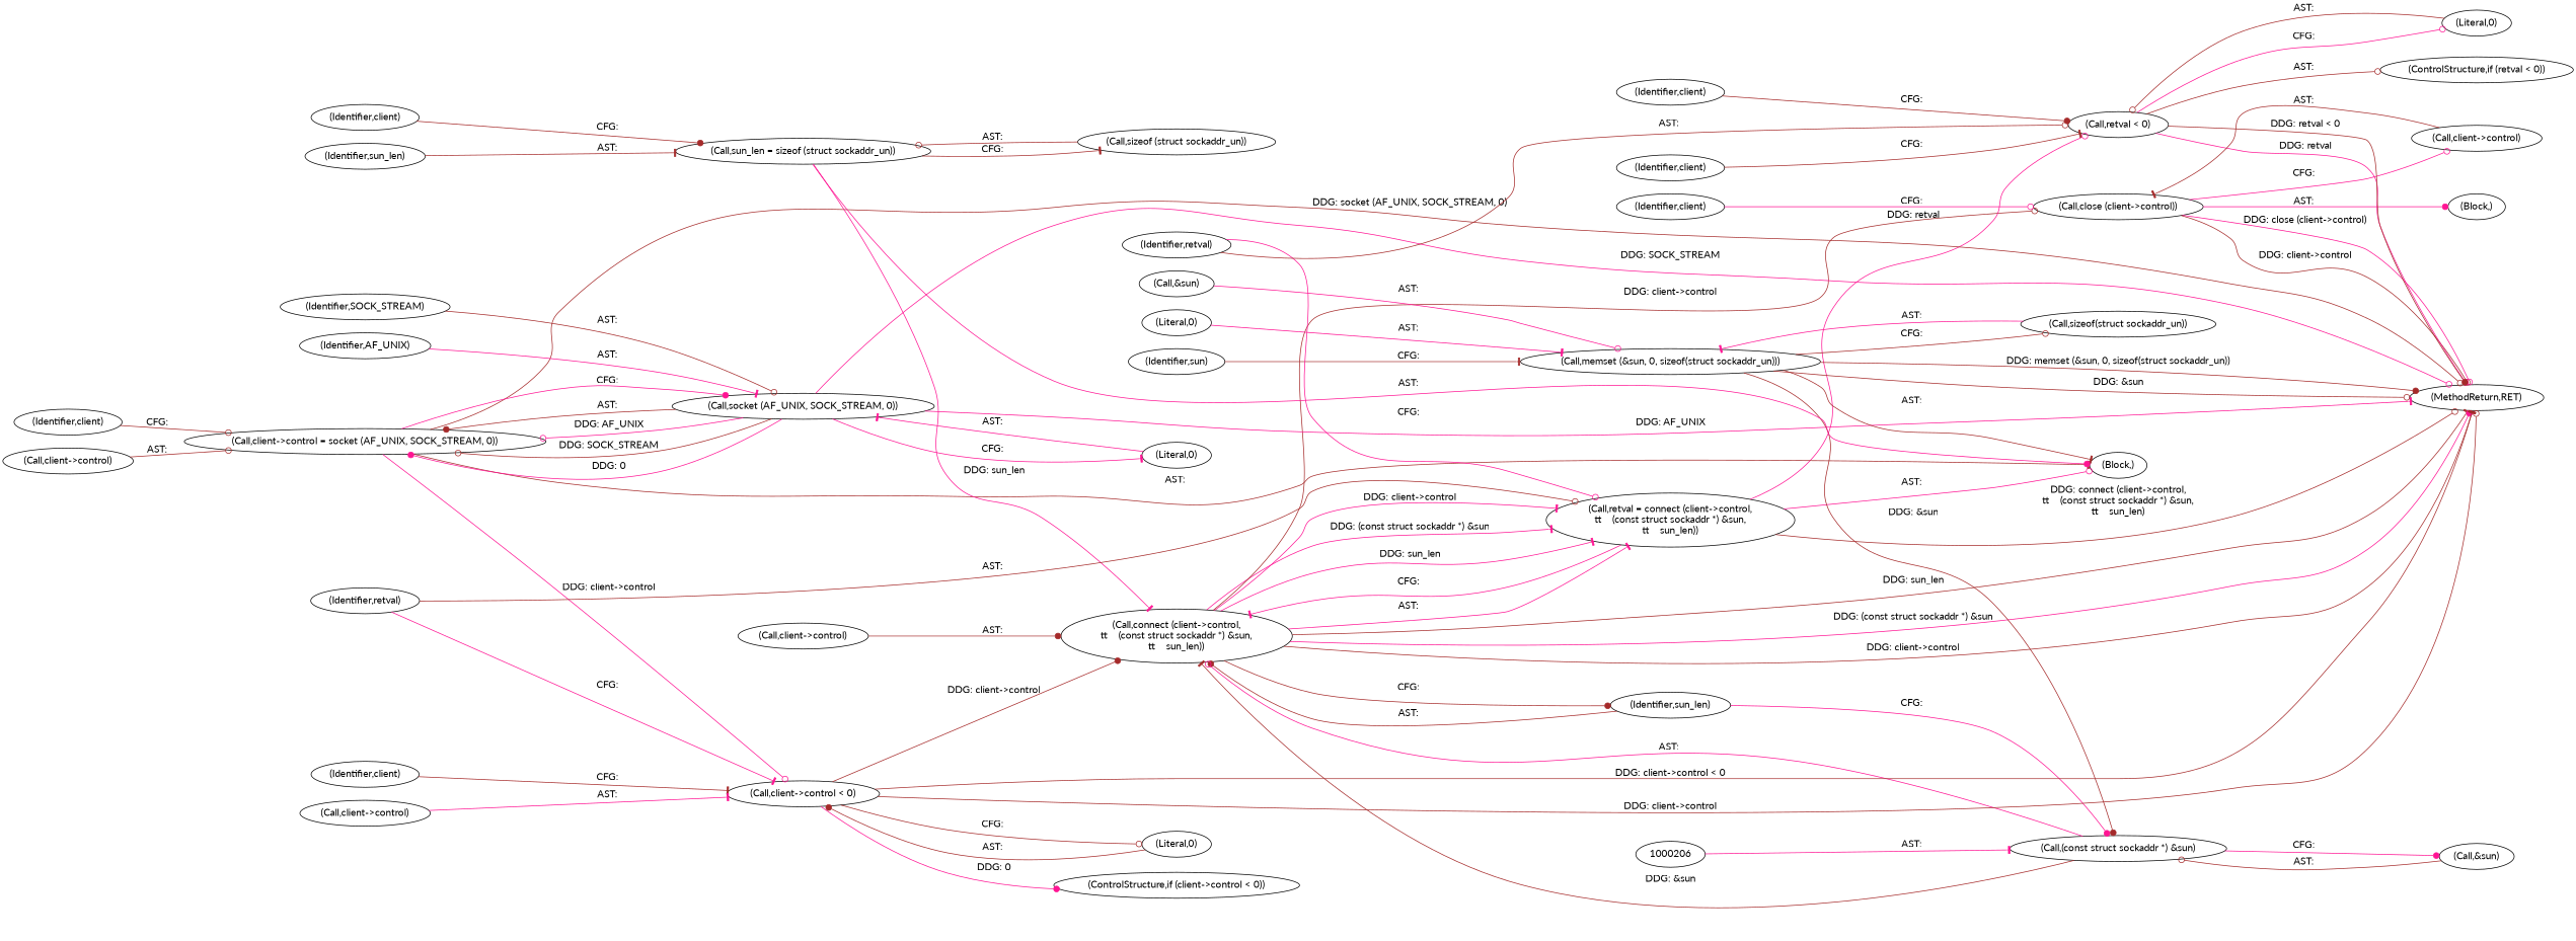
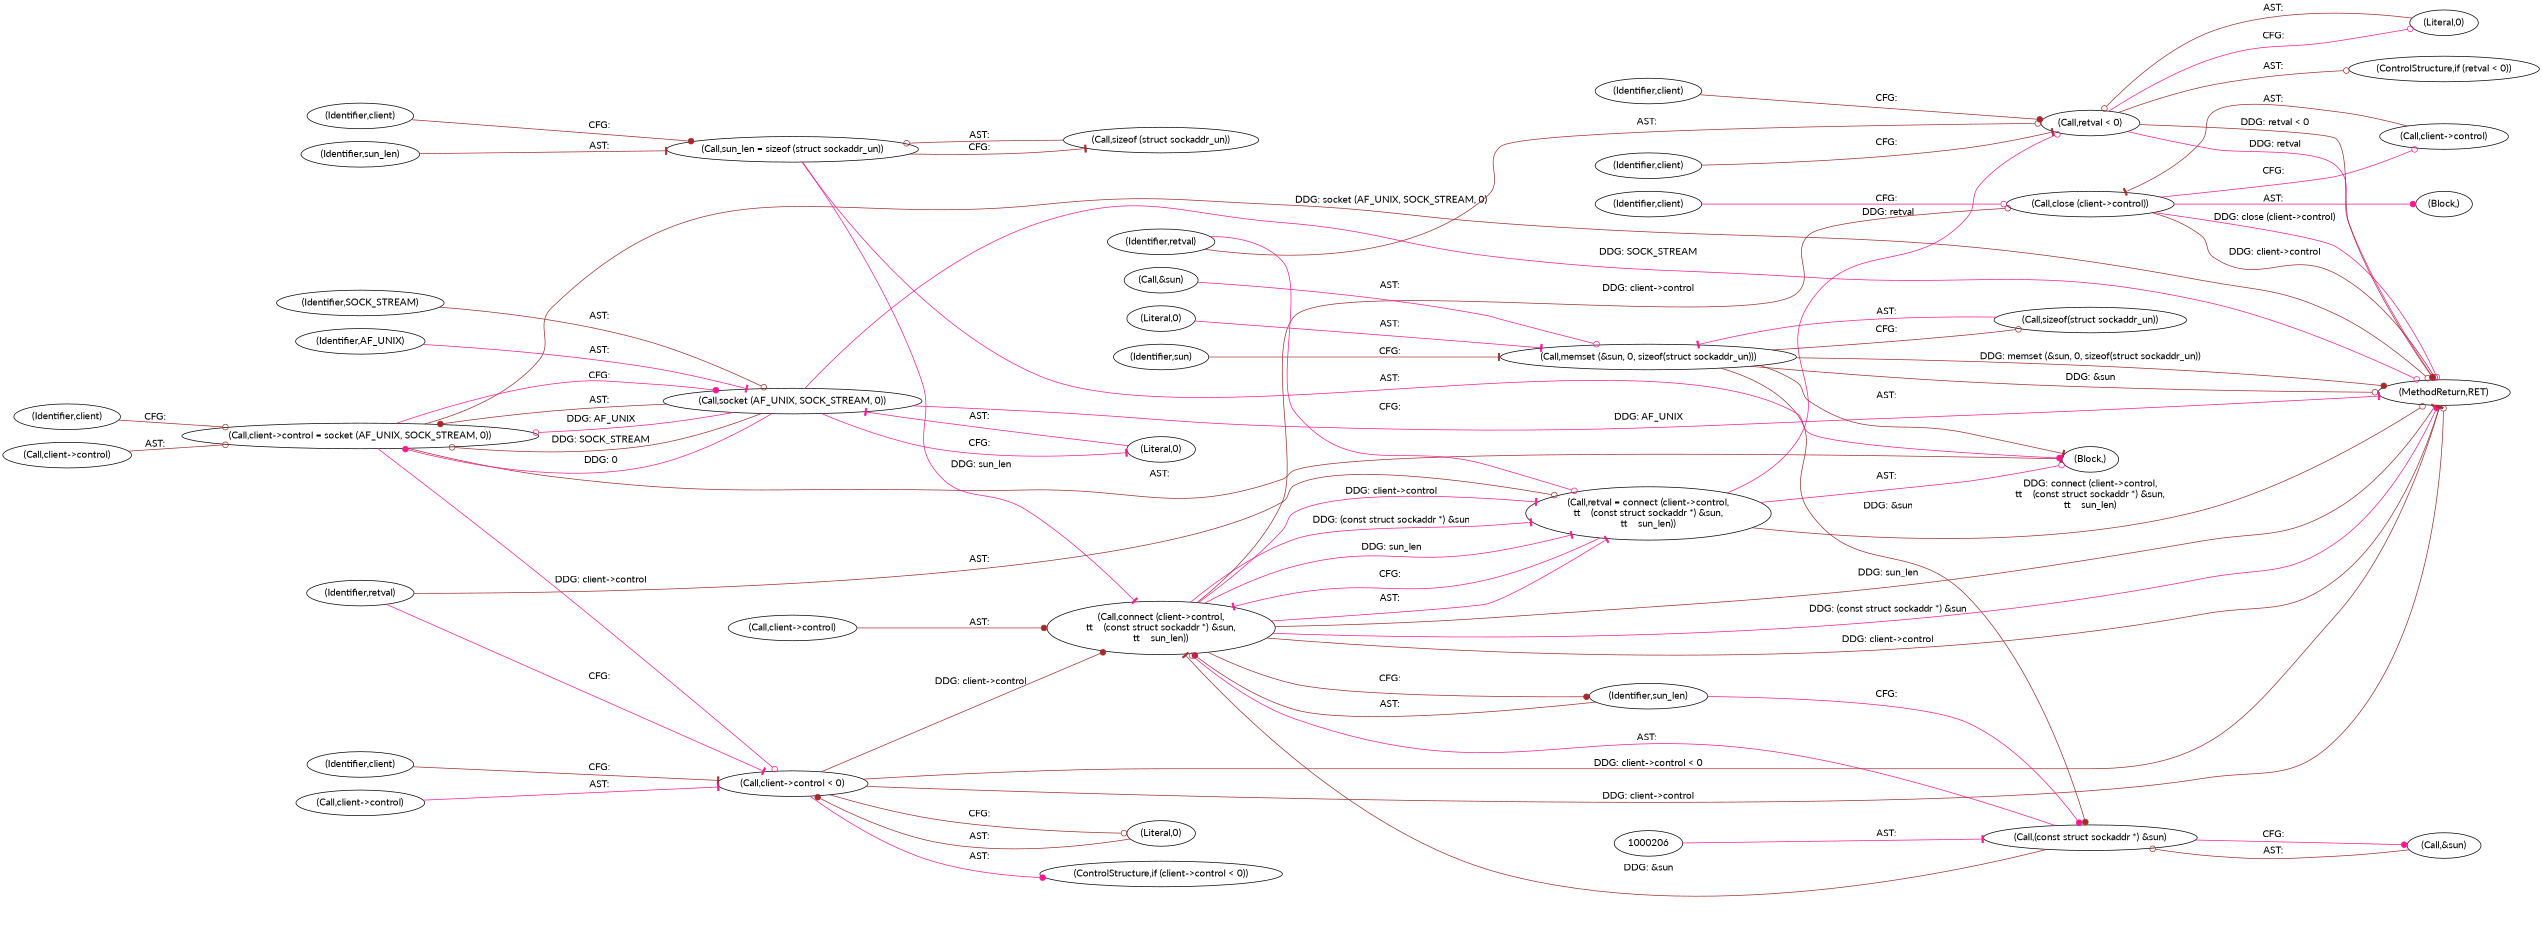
  digraph {
    fontname=Lato
    rankdir=LR
    node [fontname=Lato]
    edge [arrowhead=odot color=brown fontname=Lato]
    n1 [label="(Call,connect (client->control,\n\t\t    (const struct sockaddr *) &sun,\n\t\t    sun_len))"]
    n2 [label="(Call,retval = connect (client->control,\n\t\t    (const struct sockaddr *) &sun,\n\t\t    sun_len))"]
    n3 [label="(Call,close (client->control))"]
    n4 [label="(MethodReturn,RET)"]
    n5 [label="(Identifier,sun_len)"]
    n6 [label="(Block,)"]
    n7 [label="(Call,retval < 0)"]
    n8 [label="(Call,client->control)"]
    n9 [label="(Block,)"]
    n10 [label="(Call,(const struct sockaddr *) &sun)"]
    n11 [label="(Call,client->control < 0)"]
    n12 [label="(Literal,0)"]
    n13 [label="(ControlStructure,if (client->control < 0))"]
    n14 [label="(Call,client->control = socket (AF_UNIX, SOCK_STREAM, 0))"]
    n15 [label="(Call,socket (AF_UNIX, SOCK_STREAM, 0))"]
    n16 [label="(Literal,0)"]
    n17 [label="(Call,&sun)"]
    n18 [label="(Call,memset (&sun, 0, sizeof(struct sockaddr_un)))"]
    n19 [label="(Call,sizeof(struct sockaddr_un))"]
    n20 [label="(Call,sun_len = sizeof (struct sockaddr_un))"]
    n21 [label="(Call,sizeof (struct sockaddr_un))"]
    n22 [label="(Literal,0)"]
    n23 [label="(ControlStructure,if (retval < 0))"]
    n24 [label="(Identifier,client)"]
    n25 [label="(Identifier,client)"]
    n26 [label="(Identifier,client)"]
    n27 [label="(Identifier,sun)"]
    n28 [label="(Identifier,retval)"]
    n29 [label="(Identifier,client)"]
    n30 [label="(Call,client->control)"]
    n31 [label="(Identifier,SOCK_STREAM)"]
    n32 [label="(Identifier,retval)"]
    n33 [label="(Call,&sun)"]
    n34 [label="(Identifier,client)"]
    n35 [label="(Literal,0)"]
    n36 [label="(Identifier,client)"]
    n37 [label="(Identifier,AF_UNIX)"]
    n38 [label="(Call,client->control)"]
    n39 [label="(Identifier,sun_len)"]
    n40 [label="(Call,client->control)"]
    1000206
    n1 -> n2 [arrowhead=tee color=deeppink label="AST: "]
    n1 -> n2 [arrowhead=tee color=deeppink label="DDG: client->control"]
    n1 -> n2 [arrowhead=tee color=deeppink label="DDG: (const struct sockaddr *) &sun"]
    n1 -> n2 [arrowhead=tee color=deeppink label="DDG: sun_len"]
    n1 -> n3 [label="DDG: client->control"]
    n1 -> n4 [arrowhead=tee label="DDG: sun_len"]
    n1 -> n4 [arrowhead=dot color=deeppink label="DDG: (const struct sockaddr *) &sun"]
    n1 -> n4 [arrowhead=tee label="DDG: client->control"]
    n1 -> n5 [arrowhead=dot label="CFG: "]
    n2 -> n1 [arrowhead=tee color=deeppink label="CFG: "]
    n2 -> n4 [label="DDG: connect (client->control,\n\t\t    (const struct sockaddr *) &sun,\n\t\t    sun_len)"]
    n2 -> n6 [color=deeppink label="AST: "]
    n2 -> n7 [color=deeppink label="DDG: retval"]
    n3 -> n4 [label="DDG: client->control"]
    n3 -> n4 [color=deeppink label="DDG: close (client->control)"]
    n3 -> n8 [color=deeppink label="CFG: "]
    n3 -> n9 [arrowhead=dot color=deeppink label="AST: "]
    n5 -> n1 [arrowhead=dot label="AST: "]
    n5 -> n10 [arrowhead=dot color=deeppink label="CFG: "]
    n7 -> n4 [arrowhead=dot color=deeppink label="DDG: retval"]
    n7 -> n4 [arrowhead=dot label="DDG: retval < 0"]
    n7 -> n22 [color=deeppink label="CFG: "]
    n7 -> n23 [label="AST: "]
    n8 -> n3 [arrowhead=tee label="AST: "]
    n10 -> n1 [color=deeppink label="AST: "]
    n10 -> n1 [arrowhead=tee label="DDG: &sun"]
    n10 -> n17 [arrowhead=dot color=deeppink label="CFG: "]
    n11 -> n1 [arrowhead=dot label="DDG: client->control"]
    n11 -> n4 [arrowhead=tee label="DDG: client->control < 0"]
    n11 -> n4 [label="DDG: client->control"]
    n11 -> n12 [label="CFG: "]
-   n11 -> n13 [arrowhead=dot color=deeppink label="DDG: 0"]
+   n11 -> n13 [arrowhead=dot color=deeppink label="AST: "]
    n12 -> n11 [arrowhead=dot label="AST: "]
    n14 -> n4 [label="DDG: socket (AF_UNIX, SOCK_STREAM, 0)"]
    n14 -> n6 [arrowhead=tee label="AST: "]
    n14 -> n11 [color=deeppink label="DDG: client->control"]
    n14 -> n15 [arrowhead=dot color=deeppink label="CFG: "]
    n15 -> n4 [arrowhead=tee color=deeppink label="DDG: AF_UNIX"]
    n15 -> n4 [color=deeppink label="DDG: SOCK_STREAM"]
    n15 -> n14 [arrowhead=dot label="AST: "]
    n15 -> n14 [color=deeppink label="DDG: AF_UNIX"]
    n15 -> n14 [label="DDG: SOCK_STREAM"]
    n15 -> n14 [arrowhead=dot color=deeppink label="DDG: 0"]
    n15 -> n16 [arrowhead=tee color=deeppink label="CFG: "]
    n16 -> n15 [arrowhead=tee color=deeppink label="AST: "]
    n17 -> n10 [label="AST: "]
    n18 -> n4 [label="DDG: &sun"]
    n18 -> n4 [arrowhead=dot label="DDG: memset (&sun, 0, sizeof(struct sockaddr_un))"]
    n18 -> n6 [arrowhead=tee label="AST: "]
    n18 -> n10 [arrowhead=dot label="DDG: &sun"]
    n18 -> n19 [label="CFG: "]
    n19 -> n18 [arrowhead=tee color=deeppink label="AST: "]
    n20 -> n1 [arrowhead=tee color=deeppink label="DDG: sun_len"]
    n20 -> n6 [arrowhead=dot color=deeppink label="AST: "]
    n20 -> n21 [arrowhead=tee label="CFG: "]
    n21 -> n20 [label="AST: "]
    n22 -> n7 [label="AST: "]
    n24 -> n3 [color=deeppink label="CFG: "]
    n25 -> n20 [arrowhead=dot label="CFG: "]
    n26 -> n11 [arrowhead=tee label="CFG: "]
    n27 -> n18 [arrowhead=tee label="CFG: "]
    n28 -> n2 [color=deeppink label="CFG: "]
    n28 -> n7 [label="AST: "]
    n29 -> n14 [label="CFG: "]
    n30 -> n11 [arrowhead=tee color=deeppink label="AST: "]
    n31 -> n15 [label="AST: "]
    n32 -> n2 [label="AST: "]
    n32 -> n11 [arrowhead=tee color=deeppink label="CFG: "]
    n33 -> n18 [color=deeppink label="AST: "]
    n34 -> n7 [arrowhead=dot label="CFG: "]
    n35 -> n18 [arrowhead=tee color=deeppink label="AST: "]
    n36 -> n7 [arrowhead=tee label="CFG: "]
    n37 -> n15 [arrowhead=tee color=deeppink label="AST: "]
    n38 -> n14 [label="AST: "]
    n39 -> n20 [arrowhead=tee label="AST: "]
    n40 -> n1 [arrowhead=dot label="AST: "]
    1000206 -> n10 [arrowhead=tee color=deeppink label="AST: "]
  }
